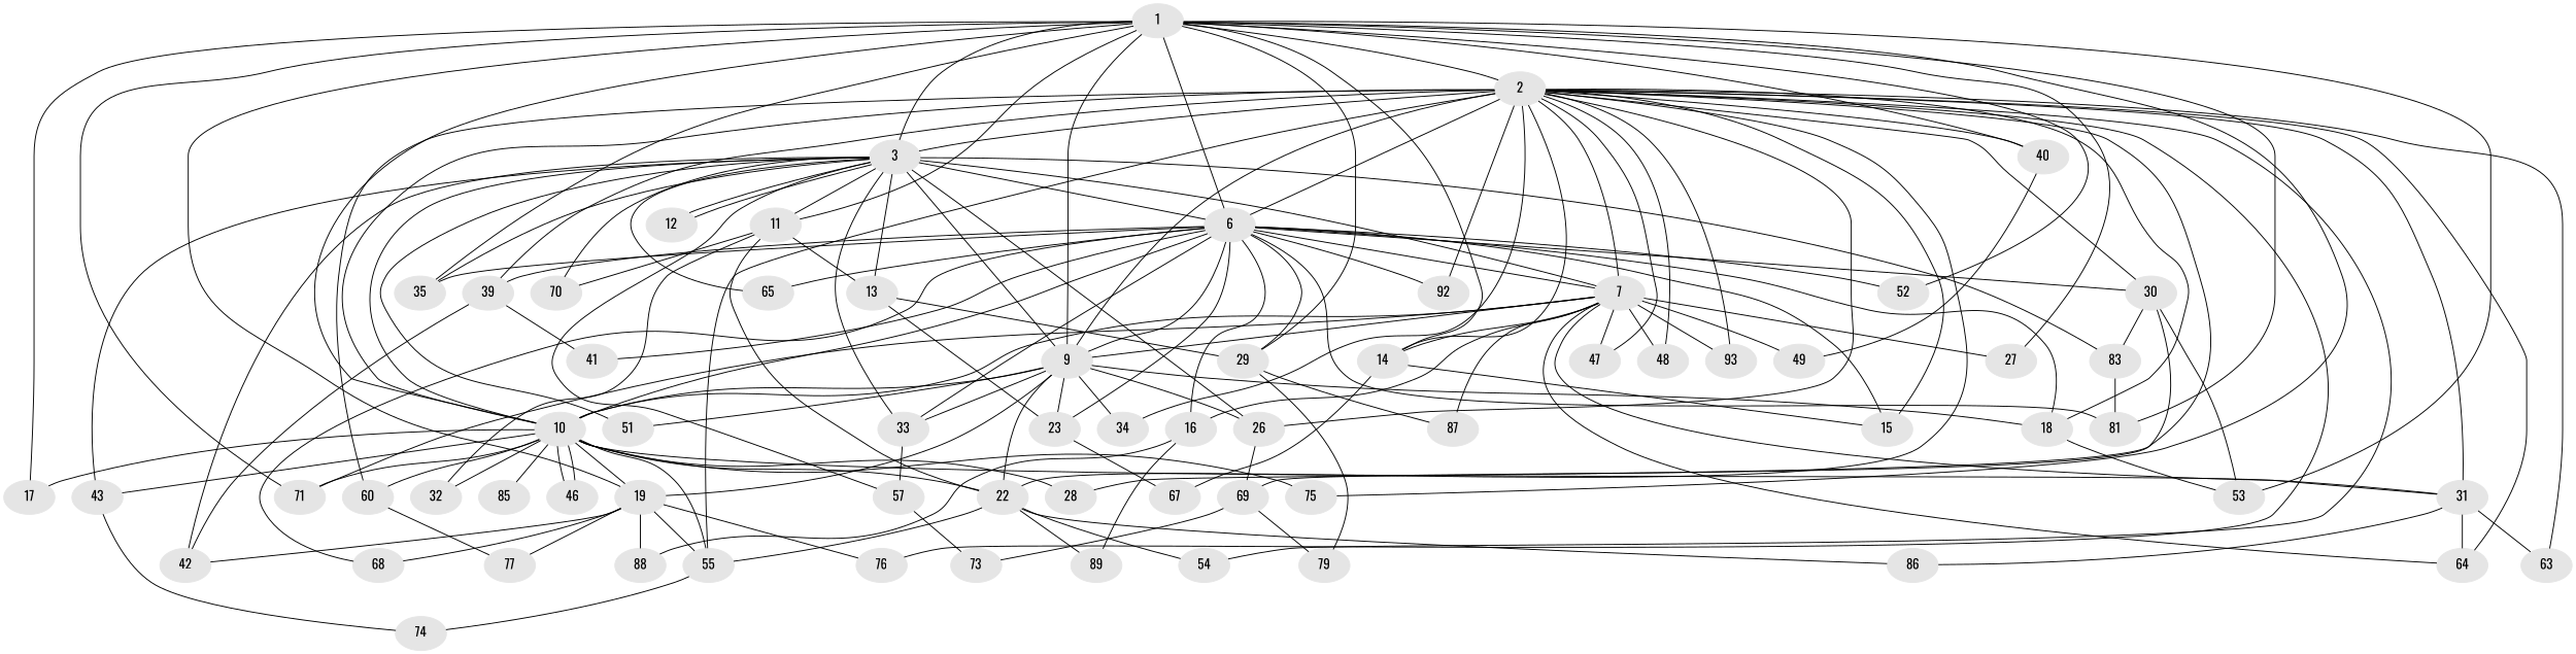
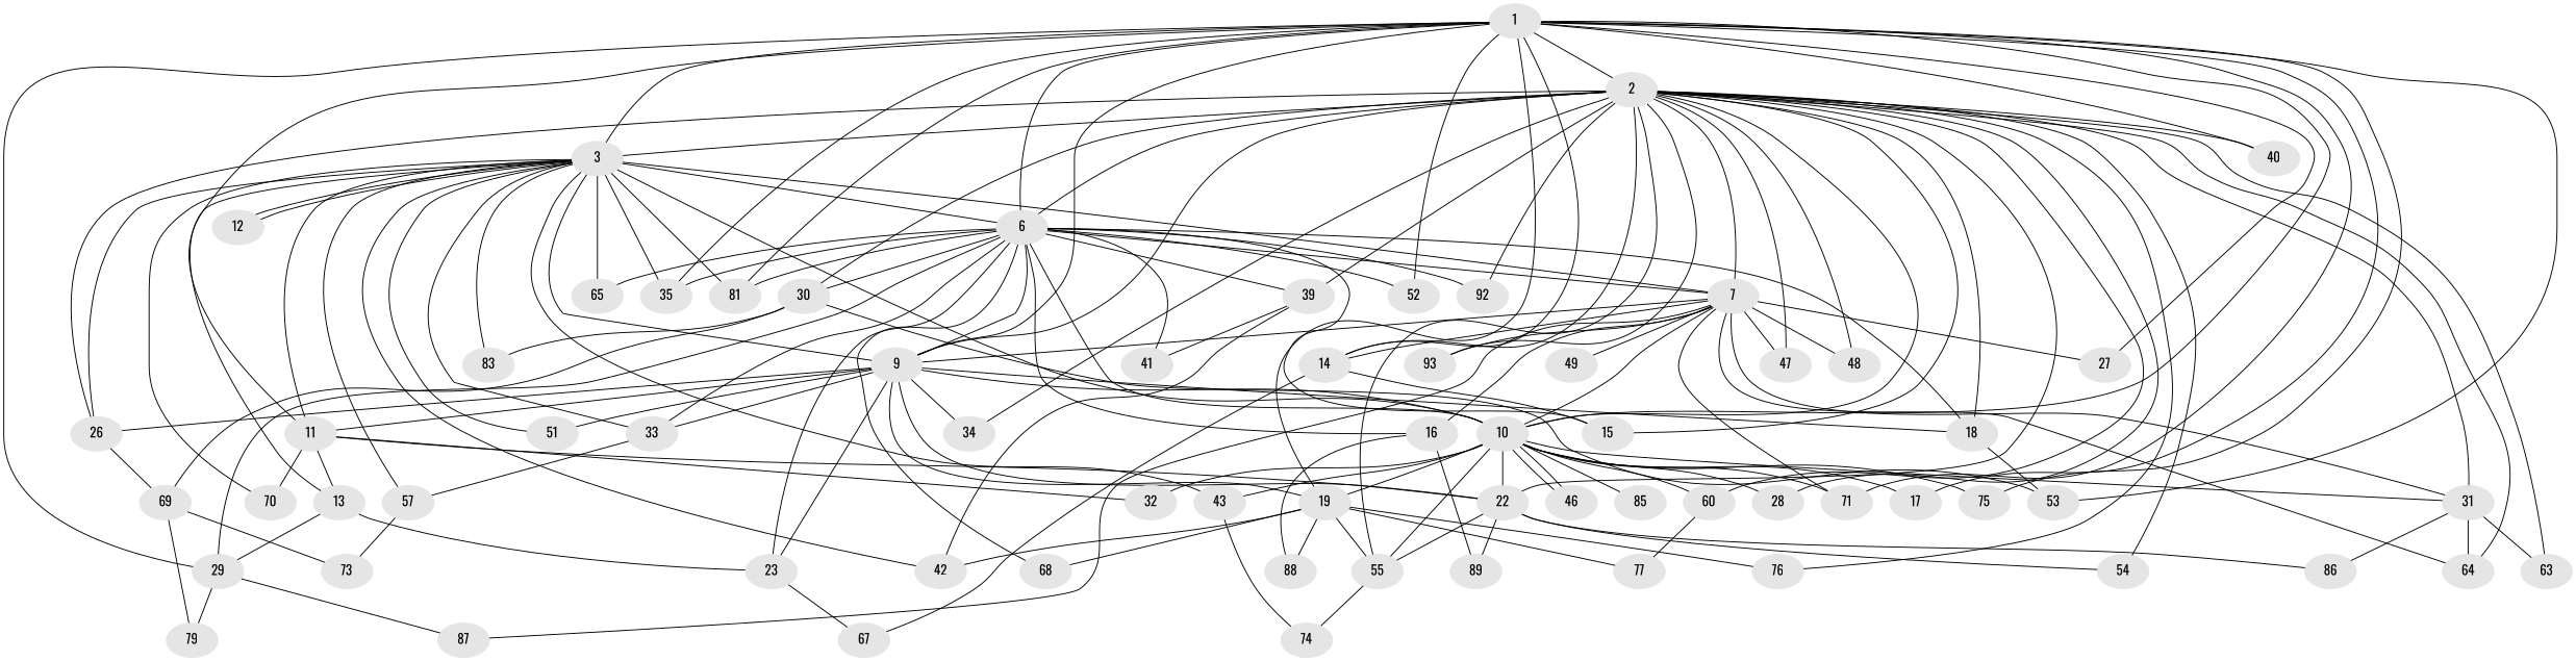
  graph {
    fontname=Oswald
    node [color=gray90 fontname=Oswald style=filled]
    edge [fontname=Oswald]
    1 [super="+4"]
    2 [super="+5"]
    3 [super="+8"]
    6 [super="+61"]
    9 [super="+82"]
    10 [super="+66"]
    11 [super="+36"]
    14 [super="+64"]
    17 [super="+38"]
    19 [super="+25"]
    27
    29 [super="+44"]
    35 [super="+84"]
    40
    52
    53 [super="+56"]
    71 [super="+72"]
    75
    81 [super="+91"]
    7 [super="+78"]
    15
    18 [super="+20"]
    22 [super="+24"]
    26 [super="+37"]
    28
    30
    31 [super="+59"]
    34
    39 [super="+90"]
    47
    48
    54
    55
    60
    n35 [label=64]
    63
    76
    92
    93
    12 [super="+21"]
    13 [super="+58"]
    33 [super="+45"]
    42 [super="+80"]
    43 [super="+50"]
    51
    57
    65
    70
    83
    16
    23
    41
    68
    49
    87
    32
    46
    85
    67
    88
    77
    79
    89
    86
    69
    74
    73
    1 -- 2 [weight=4]
    1 -- 3 [weight=4]
    1 -- 6 [weight=2]
    1 -- 9 [weight=2]
    1 -- 10 [weight=2]
    1 -- 11
    1 -- 14
    1 -- 17 [weight=2]
    1 -- 19
    1 -- 27
    1 -- 29
    1 -- 35
    1 -- 40
    1 -- 52
    1 -- 53
    1 -- 71
    1 -- 75
    1 -- 81
    2 -- 3 [weight=4]
    2 -- 6 [weight=2]
    2 -- 9 [weight=2]
    2 -- 10 [weight=2]
    2 -- 14
    2 -- 40
    2 -- 7 [weight=2]
    2 -- 15
    2 -- 18
    2 -- 22
    2 -- 26
    2 -- 28
    2 -- 30
    2 -- 31
    2 -- 34
    2 -- 39 [weight=2]
    2 -- 47
    2 -- 48
    2 -- 54
    2 -- 55
    2 -- 60
    2 -- n35
    2 -- 63
    2 -- 76
    2 -- 92
    2 -- 93
    3 -- 6 [weight=2]
    3 -- 9 [weight=2]
    3 -- 10 [weight=2]
    3 -- 11
    3 -- 35
-   83 -- 81
+   3 -- 81
    3 -- 7 [weight=2]
    3 -- 26
    3 -- 12 [weight=2]
    3 -- 12
    3 -- 13
    3 -- 33
    3 -- 42
    3 -- 43 [weight=2]
    3 -- 51
    3 -- 57
    3 -- 65
    3 -- 70
    3 -- 83
    6 -- 9
    6 -- 10
    6 -- 29
    6 -- 35
    6 -- 52
    6 -- 81
    6 -- 7
    6 -- 15
    6 -- 18
    6 -- 30
    6 -- 39
    6 -- 92
    6 -- 33
    6 -- 65
    6 -- 16
    6 -- 23
    6 -- 41
    6 -- 68
    9 -- 10
+   9 -- 11
    9 -- 19
    9 -- 18
    9 -- 22
    9 -- 26
    9 -- 34
    9 -- 33
    9 -- 51
    9 -- 23
    10 -- 17
    10 -- 19
    10 -- 71
    10 -- 75
    10 -- 22
    10 -- 28
    10 -- 31
    10 -- 55
    10 -- 60
    10 -- 43
    10 -- 32
    10 -- 46
    10 -- 46
    10 -- 85
    11 -- 22
    11 -- 13
    11 -- 70
    11 -- 32
    14 -- 15
    14 -- 67
    19 -- 55
    19 -- 76
    19 -- 42
    19 -- 68
    19 -- 88
    19 -- 77
    29 -- 87
    29 -- 79
-   40 -- 49
    7 -- 9
    7 -- 10
    7 -- 14
    7 -- 27
    7 -- 71
    7 -- 31
    7 -- 47
    7 -- 48
    7 -- n35
    7 -- 93
    7 -- 16
    7 -- 49
    7 -- 87
    18 -- 53
    22 -- 54
    22 -- 55
    22 -- 89
    22 -- 86
    26 -- 69
    30 -- 53
    30 -- 83
    30 -- 69
    31 -- n35
    31 -- 63
    31 -- 86
    39 -- 42
    39 -- 41
    55 -- 74
    60 -- 77
    13 -- 29
    13 -- 23
    33 -- 57
    43 -- 74
    57 -- 73
    16 -- 88
    16 -- 89
    23 -- 67
    69 -- 79
    69 -- 73
  }
